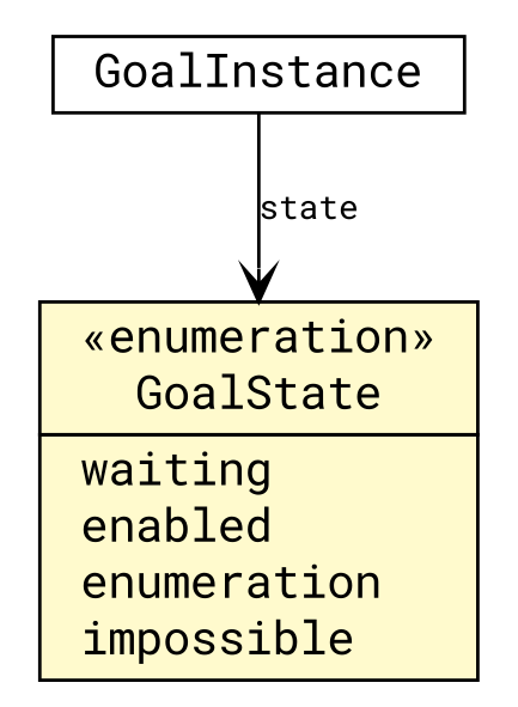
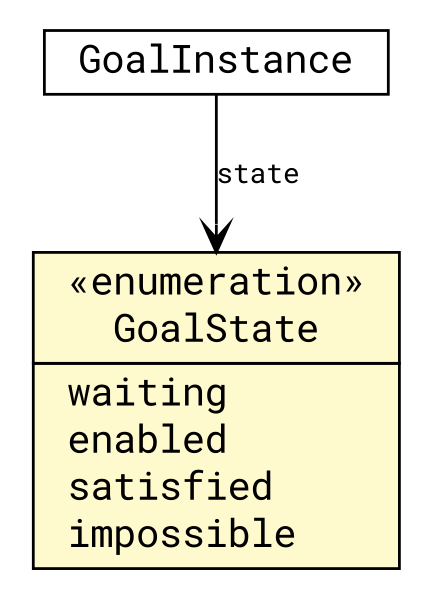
  digraph {
    nodesep=0.25
    ranksep=0.5
    fontname="Roboto Mono"
    node [fontcolor=black fontname="Roboto Mono" fontsize=14.0 shape=plaintext]
    n1 [label=<<table title="moise.oe.GoalInstance" border="0" cellborder="1" cellspacing="0" cellpadding="2" port="p" href="./GoalInstance.html"> 		<tr><td><table border="0" cellspacing="0" cellpadding="1"> <tr><td align="center" balign="center"> GoalInstance </td></tr> 		</table></td></tr> 		</table>>]
-   n2 [label=<<table title="moise.oe.GoalInstance.GoalState" border="0" cellborder="1" cellspacing="0" cellpadding="2" port="p" bgcolor="lemonChiffon" href="./GoalInstance.GoalState.html"> 		<tr><td><table border="0" cellspacing="0" cellpadding="1"> <tr><td align="center" balign="center"> &#171;enumeration&#187; </td></tr> <tr><td align="center" balign="center"> GoalState </td></tr> 		</table></td></tr> 		<tr><td><table border="0" cellspacing="0" cellpadding="1"> <tr><td align="left" balign="left"> waiting </td></tr> <tr><td align="left" balign="left"> enabled </td></tr> <tr><td align="left" balign="left"> enumeration </td></tr> <tr><td align="left" balign="left"> impossible </td></tr> 		</table></td></tr> 		</table>>]
+   n2 [label=<<table title="moise.oe.GoalInstance.GoalState" border="0" cellborder="1" cellspacing="0" cellpadding="2" port="p" bgcolor="lemonChiffon" href="./GoalInstance.GoalState.html"> 		<tr><td><table border="0" cellspacing="0" cellpadding="1"> <tr><td align="center" balign="center"> &#171;enumeration&#187; </td></tr> <tr><td align="center" balign="center"> GoalState </td></tr> 		</table></td></tr> 		<tr><td><table border="0" cellspacing="0" cellpadding="1"> <tr><td align="left" balign="left"> waiting </td></tr> <tr><td align="left" balign="left"> enabled </td></tr> <tr><td align="left" balign="left"> satisfied </td></tr> <tr><td align="left" balign="left"> impossible </td></tr> 		</table></td></tr> 		</table>>]
    n1 -> n2 [arrowhead=open color=black fontcolor=black fontname="Roboto Mono" fontsize=10.0 headport=p label=state labelfontname=Helvetica labelfontsize=10 tailport=p]
  }
